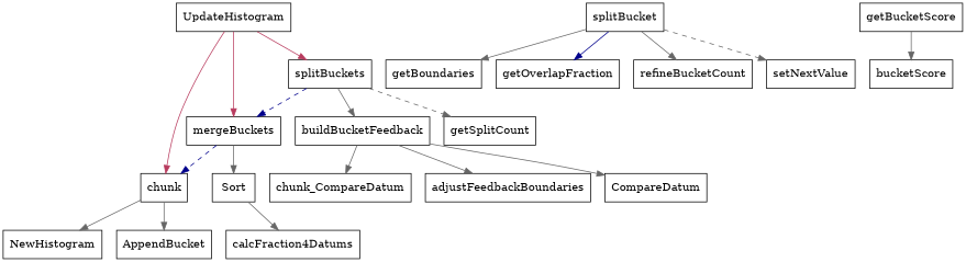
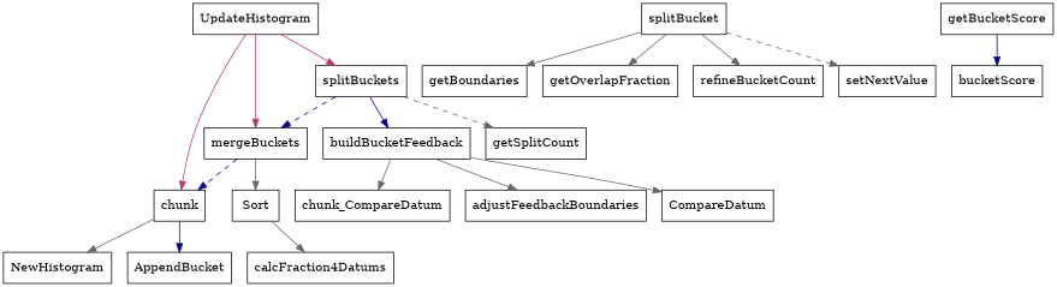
  digraph {
    newrank=true
    rankdir=TB
    node [shape=box]
    edge [color=gray40]
    UpdateHistogram
    splitBuckets
    mergeBuckets
    n4 [label=chunk]
    buildBucketFeedback
    getSplitCount
    Sort
    NewHistogram
    AppendBucket
    n10 [label=chunk_CompareDatum]
    adjustFeedbackBoundaries
    CompareDatum
    splitBucket
    getBoundaries
    getOverlapFraction
    refineBucketCount
    setNextValue
    getBucketScore
    bucketScore
    calcFraction4Datums
    UpdateHistogram -> splitBuckets [color="#b83b5e"]
    UpdateHistogram -> mergeBuckets [color="#b83b5e"]
    UpdateHistogram -> n4 [color="#b83b5e"]
    splitBuckets -> mergeBuckets [color=darkblue style=dashed]
-   splitBuckets -> buildBucketFeedback
+   splitBuckets -> buildBucketFeedback [color=darkblue]
    splitBuckets -> getSplitCount [style=dashed]
    mergeBuckets -> n4 [color=darkblue style=dashed]
    mergeBuckets -> Sort
    n4 -> NewHistogram
-   n4 -> AppendBucket
+   n4 -> AppendBucket [color=darkblue]
    buildBucketFeedback -> n10
    buildBucketFeedback -> adjustFeedbackBoundaries
    buildBucketFeedback -> CompareDatum
    Sort -> calcFraction4Datums
    splitBucket -> getBoundaries
-   splitBucket -> getOverlapFraction [color=darkblue]
+   splitBucket -> getOverlapFraction
    splitBucket -> refineBucketCount
    splitBucket -> setNextValue [style=dashed]
-   getBucketScore -> bucketScore
+   getBucketScore -> bucketScore [color=darkblue]
  }
